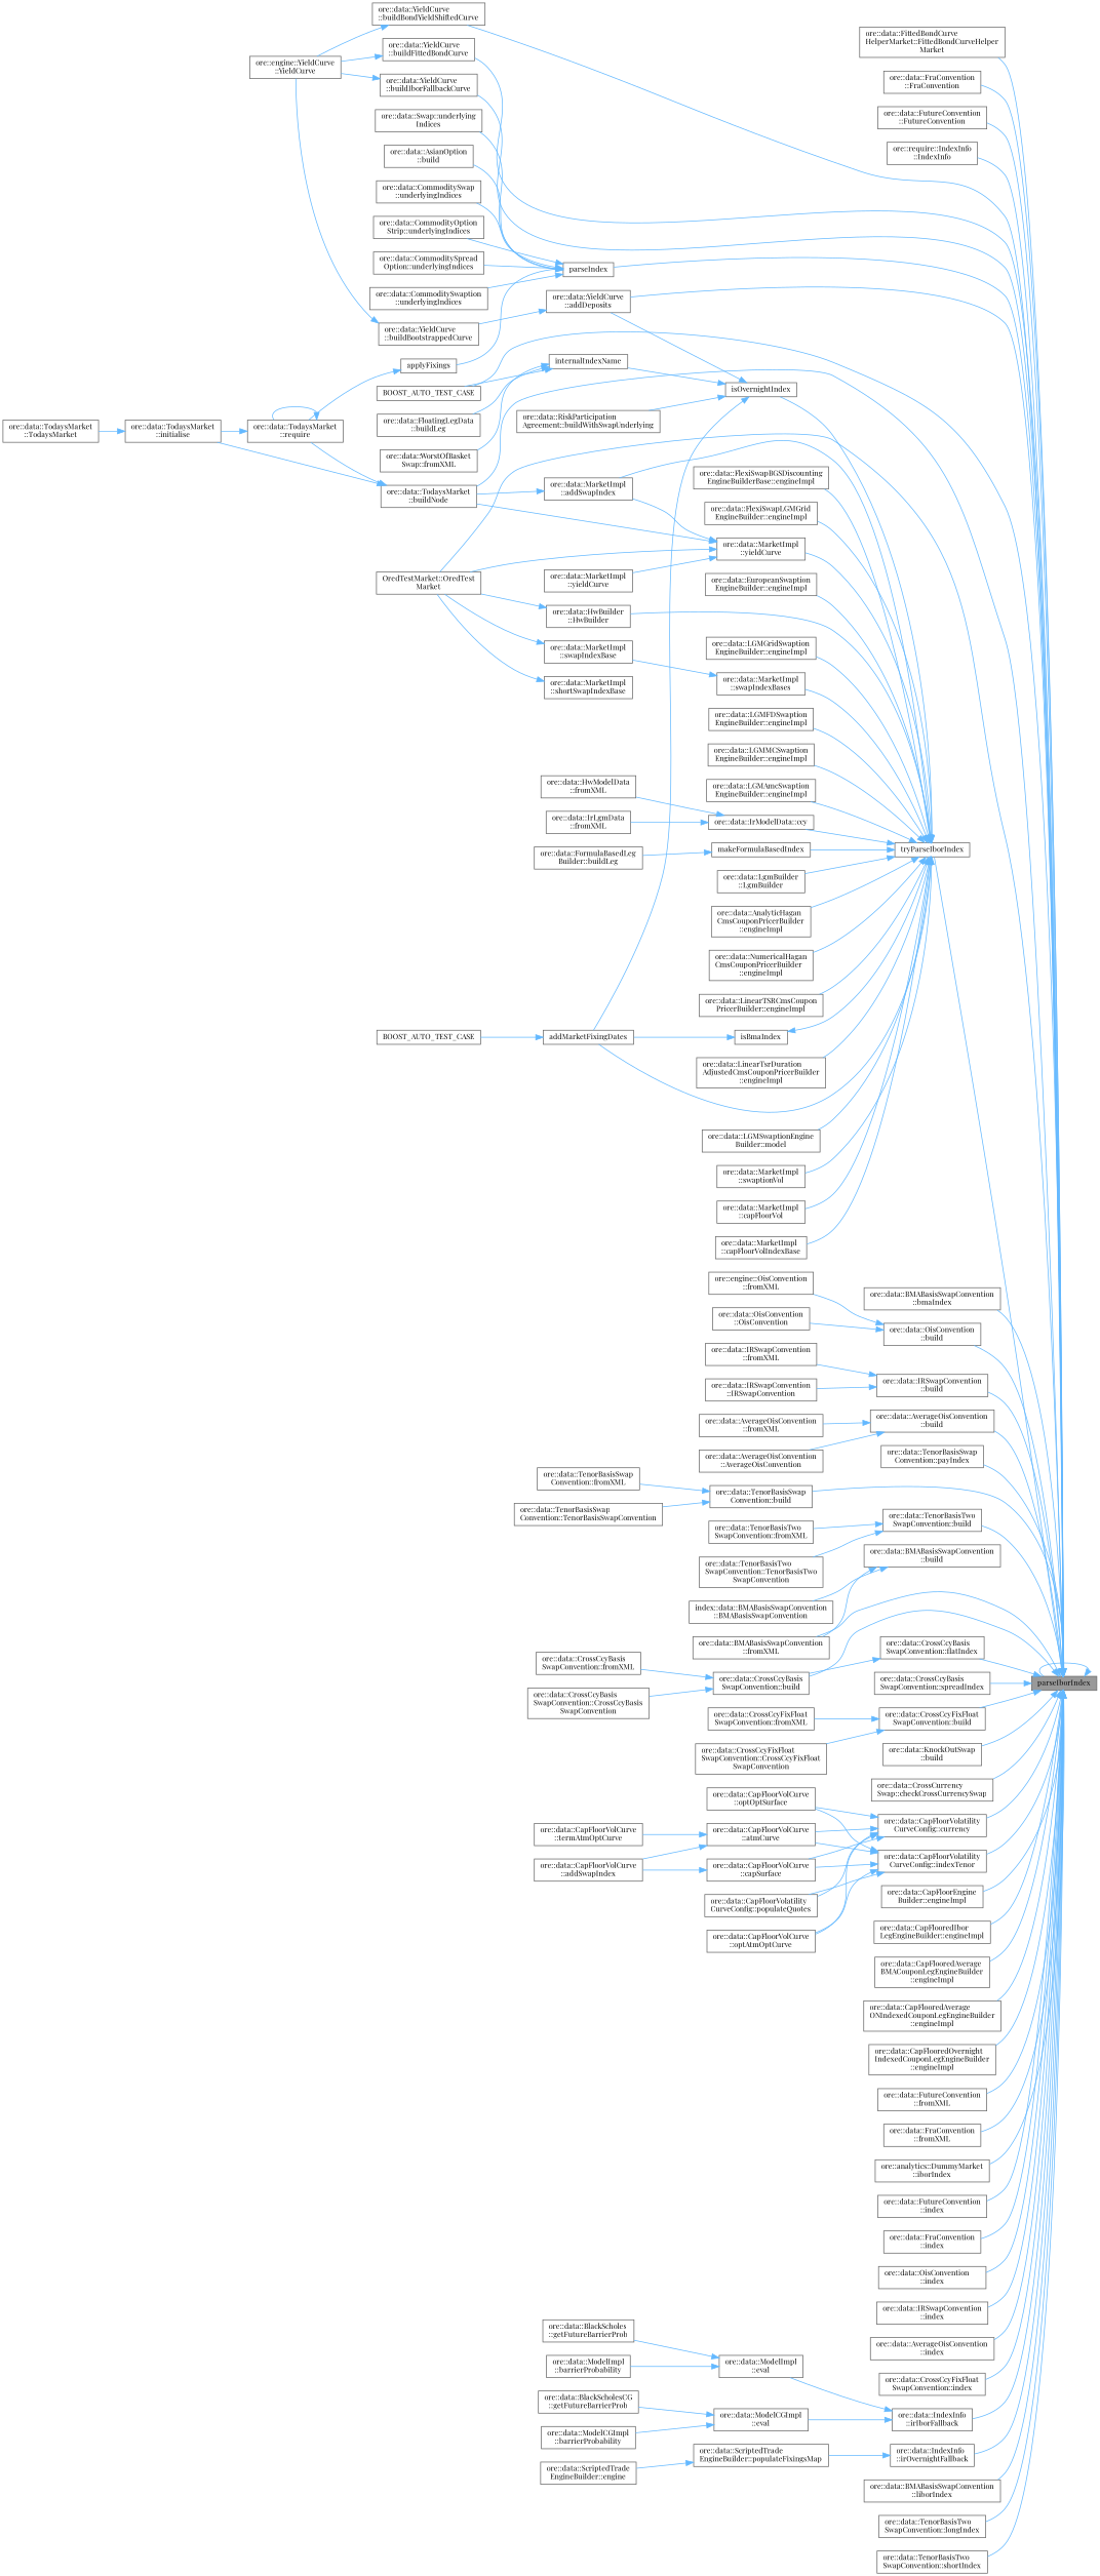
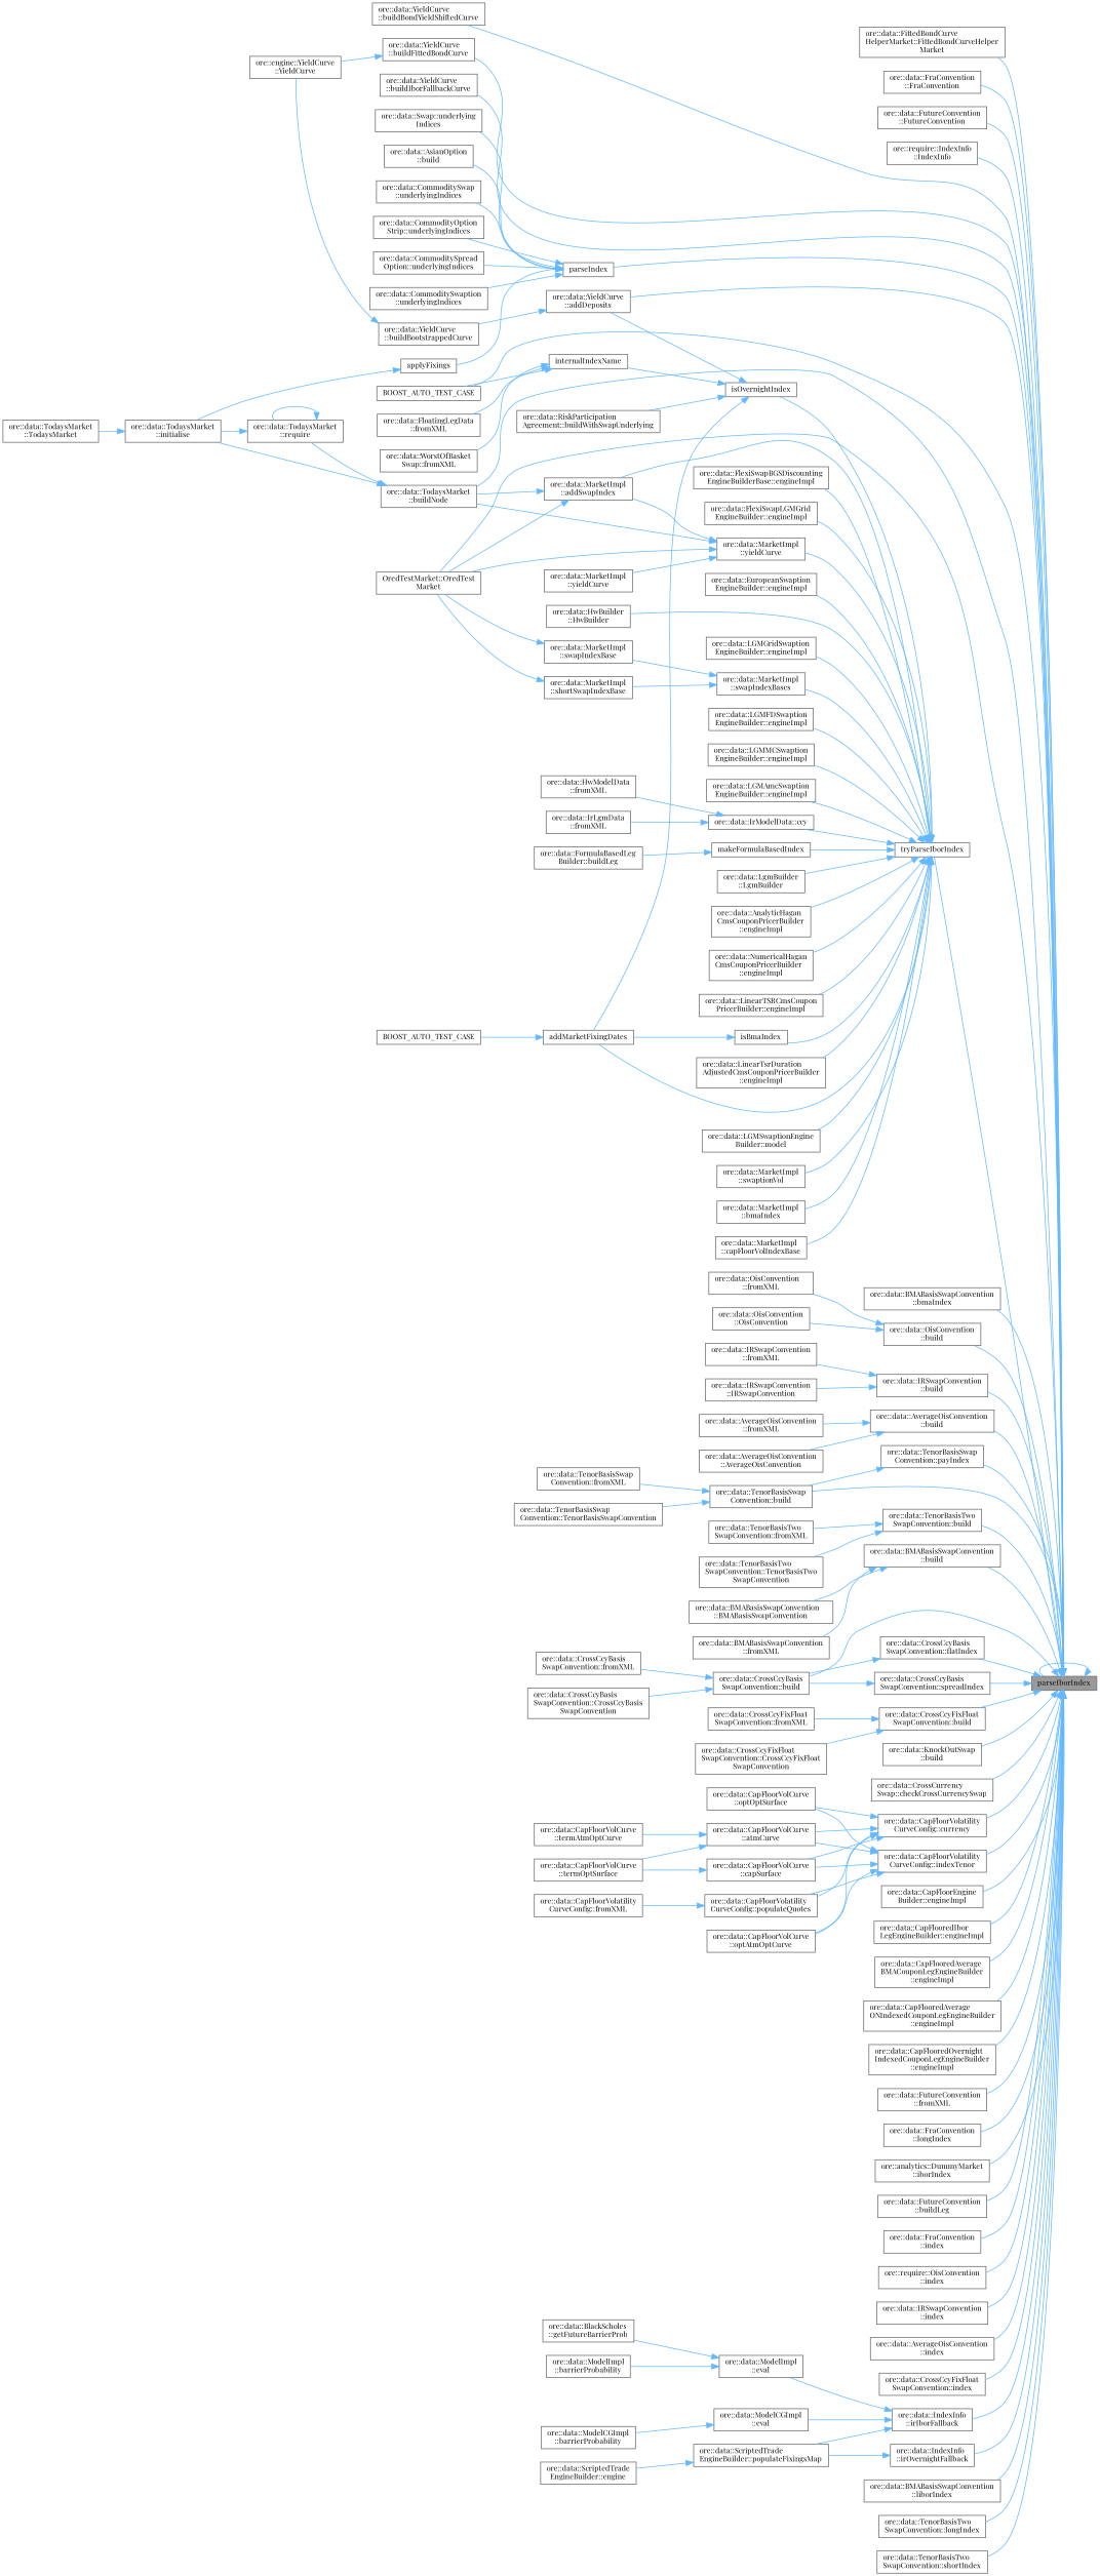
  digraph {
    fontname="Playfair Display"
    rankdir=RL
    node [color=grey40 fillcolor=white fontname="Playfair Display" fontsize=10 shape=box style=filled]
    edge [color=steelblue1 dir=back fontname="Playfair Display" fontsize=10 labelfontname=Helvetica labelfontsize=10 style=solid]
    n1 [color=gray40 fillcolor=grey60 fontcolor=black height=0.2 label=parseIborIndex width=0.4]
    n2 [height=0.2 label="ore::data::FittedBondCurve\lHelperMarket::FittedBondCurveHelper\lMarket" width=0.4]
    n3 [height=0.2 label="ore::data::FraConvention\l::FraConvention" width=0.4]
    n4 [height=0.2 label="ore::data::FutureConvention\l::FutureConvention" width=0.4]
    n5 [height=0.2 label="ore::require::IndexInfo\l::IndexInfo" width=0.4]
    n6 [height=0.2 label="OredTestMarket::OredTest\lMarket" width=0.4]
    n7 [height=0.2 label="ore::data::YieldCurve\l::addDeposits" width=0.4]
    n8 [height=0.2 label="ore::data::BMABasisSwapConvention\l::bmaIndex" width=0.4]
    n9 [height=0.2 label=BOOST_AUTO_TEST_CASE width=0.4]
    n10 [height=0.2 label="ore::data::OisConvention\l::build" width=0.4]
    n11 [height=0.2 label="ore::data::IRSwapConvention\l::build" width=0.4]
    n12 [height=0.2 label="ore::data::AverageOisConvention\l::build" width=0.4]
    n13 [height=0.2 label="ore::data::TenorBasisSwap\lConvention::build" width=0.4]
    n14 [height=0.2 label="ore::data::TenorBasisTwo\lSwapConvention::build" width=0.4]
    n15 [height=0.2 label="ore::data::BMABasisSwapConvention\l::build" width=0.4]
    n16 [height=0.2 label="ore::data::CrossCcyBasis\lSwapConvention::build" width=0.4]
    n17 [height=0.2 label="ore::data::CrossCcyFixFloat\lSwapConvention::build" width=0.4]
    n18 [height=0.2 label="ore::data::KnockOutSwap\l::build" width=0.4]
    n19 [height=0.2 label="ore::data::YieldCurve\l::buildBondYieldShiftedCurve" width=0.4]
    n20 [height=0.2 label="ore::data::YieldCurve\l::buildFittedBondCurve" width=0.4]
    n21 [height=0.2 label="ore::data::YieldCurve\l::buildIborFallbackCurve" width=0.4]
    n22 [height=0.2 label="ore::data::TodaysMarket\l::buildNode" width=0.4]
    n23 [height=0.2 label="ore::data::CrossCurrency\lSwap::checkCrossCurrencySwap" width=0.4]
    n24 [height=0.2 label="ore::data::CapFloorVolatility\lCurveConfig::currency" width=0.4]
    n25 [height=0.2 label="ore::data::CapFloorEngine\lBuilder::engineImpl" width=0.4]
    n26 [height=0.2 label="ore::data::CapFlooredIbor\lLegEngineBuilder::engineImpl" width=0.4]
    n27 [height=0.2 label="ore::data::CapFlooredAverage\lBMACouponLegEngineBuilder\l::engineImpl" width=0.4]
    n28 [height=0.2 label="ore::data::CapFlooredAverage\lONIndexedCouponLegEngineBuilder\l::engineImpl" width=0.4]
    n29 [height=0.2 label="ore::data::CapFlooredOvernight\lIndexedCouponLegEngineBuilder\l::engineImpl" width=0.4]
    n30 [height=0.2 label="ore::data::CrossCcyBasis\lSwapConvention::flatIndex" width=0.4]
    n31 [height=0.2 label="ore::data::FutureConvention\l::fromXML" width=0.4]
-   n32 [height=0.2 label="ore::data::FraConvention\l::fromXML" width=0.4]
+   n32 [height=0.2 label="ore::data::FraConvention\l::longIndex" width=0.4]
    n33 [height=0.2 label="ore::analytics::DummyMarket\l::iborIndex" width=0.4]
-   n34 [height=0.2 label="ore::data::FutureConvention\l::index" width=0.4]
+   n34 [height=0.2 label="ore::data::FutureConvention\l::buildLeg" width=0.4]
    n35 [height=0.2 label="ore::data::FraConvention\l::index" width=0.4]
-   n36 [height=0.2 label="ore::data::OisConvention\l::index" width=0.4]
+   n36 [height=0.2 label="ore::require::OisConvention\l::index" width=0.4]
    n37 [height=0.2 label="ore::data::IRSwapConvention\l::index" width=0.4]
    n38 [height=0.2 label="ore::data::AverageOisConvention\l::index" width=0.4]
    n39 [height=0.2 label="ore::data::CrossCcyFixFloat\lSwapConvention::index" width=0.4]
    n40 [height=0.2 label="ore::data::CapFloorVolatility\lCurveConfig::indexTenor" width=0.4]
    n41 [height=0.2 label="ore::data::IndexInfo\l::irIborFallback" width=0.4]
    n42 [height=0.2 label="ore::data::IndexInfo\l::irOvernightFallback" width=0.4]
    n43 [height=0.2 label="ore::data::BMABasisSwapConvention\l::liborIndex" width=0.4]
    n44 [height=0.2 label="ore::data::TenorBasisTwo\lSwapConvention::longIndex" width=0.4]
    n45 [height=0.2 label=parseIndex width=0.4]
    n46 [height=0.2 label="ore::data::TenorBasisSwap\lConvention::payIndex" width=0.4]
    n47 [height=0.2 label="ore::data::TenorBasisTwo\lSwapConvention::shortIndex" width=0.4]
    n48 [height=0.2 label="ore::data::CrossCcyBasis\lSwapConvention::spreadIndex" width=0.4]
    n49 [height=0.2 label=tryParseIborIndex width=0.4]
    n50 [height=0.2 label="ore::data::YieldCurve\l::buildBootstrappedCurve" width=0.4]
    n51 [height=0.2 label="ore::data::OisConvention\l::OisConvention" width=0.4]
-   n52 [height=0.2 label="ore::engine::OisConvention\l::fromXML" width=0.4]
+   n52 [height=0.2 label="ore::data::OisConvention\l::fromXML" width=0.4]
    n53 [height=0.2 label="ore::data::IRSwapConvention\l::IRSwapConvention" width=0.4]
    n54 [height=0.2 label="ore::data::IRSwapConvention\l::fromXML" width=0.4]
    n55 [height=0.2 label="ore::data::AverageOisConvention\l::AverageOisConvention" width=0.4]
    n56 [height=0.2 label="ore::data::AverageOisConvention\l::fromXML" width=0.4]
    n57 [height=0.2 label="ore::data::TenorBasisSwap\lConvention::TenorBasisSwapConvention" width=0.4]
    n58 [height=0.2 label="ore::data::TenorBasisSwap\lConvention::fromXML" width=0.4]
    n59 [height=0.2 label="ore::data::TenorBasisTwo\lSwapConvention::TenorBasisTwo\lSwapConvention" width=0.4]
    n60 [height=0.2 label="ore::data::TenorBasisTwo\lSwapConvention::fromXML" width=0.4]
-   n61 [height=0.2 label="index::data::BMABasisSwapConvention\l::BMABasisSwapConvention" width=0.4]
+   n61 [height=0.2 label="ore::data::BMABasisSwapConvention\l::BMABasisSwapConvention" width=0.4]
    n62 [height=0.2 label="ore::data::BMABasisSwapConvention\l::fromXML" width=0.4]
    n63 [height=0.2 label="ore::data::CrossCcyBasis\lSwapConvention::CrossCcyBasis\lSwapConvention" width=0.4]
    n64 [height=0.2 label="ore::data::CrossCcyBasis\lSwapConvention::fromXML" width=0.4]
    n65 [height=0.2 label="ore::data::CrossCcyFixFloat\lSwapConvention::CrossCcyFixFloat\lSwapConvention" width=0.4]
    n66 [height=0.2 label="ore::data::CrossCcyFixFloat\lSwapConvention::fromXML" width=0.4]
    n67 [height=0.2 label="ore::engine::YieldCurve\l::YieldCurve" width=0.4]
    n68 [height=0.2 label="ore::data::TodaysMarket\l::initialise" width=0.4]
    n69 [height=0.2 label="ore::data::TodaysMarket\l::require" width=0.4]
    n70 [height=0.2 label="ore::data::CapFloorVolCurve\l::atmCurve" width=0.4]
    n71 [height=0.2 label="ore::data::CapFloorVolCurve\l::capSurface" width=0.4]
    n72 [height=0.2 label="ore::data::CapFloorVolCurve\l::optAtmOptCurve" width=0.4]
    n73 [height=0.2 label="ore::data::CapFloorVolCurve\l::optOptSurface" width=0.4]
    n74 [height=0.2 label="ore::data::CapFloorVolatility\lCurveConfig::populateQuotes" width=0.4]
    n75 [height=0.2 label="ore::data::ModelCGImpl\l::eval" width=0.4]
    n76 [height=0.2 label="ore::data::ModelImpl\l::eval" width=0.4]
    n77 [height=0.2 label="ore::data::ScriptedTrade\lEngineBuilder::populateFixingsMap" width=0.4]
    n78 [height=0.2 label=applyFixings width=0.4]
    n79 [height=0.2 label="ore::data::AsianOption\l::build" width=0.4]
    n80 [height=0.2 label="ore::data::CommoditySwap\l::underlyingIndices" width=0.4]
    n81 [height=0.2 label="ore::data::CommodityOption\lStrip::underlyingIndices" width=0.4]
    n82 [height=0.2 label="ore::data::CommoditySpread\lOption::underlyingIndices" width=0.4]
    n83 [height=0.2 label="ore::data::CommoditySwaption\l::underlyingIndices" width=0.4]
    n84 [height=0.2 label="ore::data::Swap::underlying\lIndices" width=0.4]
    n85 [height=0.2 label="ore::data::HwBuilder\l::HwBuilder" width=0.4]
    n86 [height=0.2 label="ore::data::LgmBuilder\l::LgmBuilder" width=0.4]
    n87 [height=0.2 label=addMarketFixingDates width=0.4]
    n88 [height=0.2 label="ore::data::MarketImpl\l::addSwapIndex" width=0.4]
-   n89 [height=0.2 label="ore::data::MarketImpl\l::capFloorVol" width=0.4]
+   n89 [height=0.2 label="ore::data::MarketImpl\l::bmaIndex" width=0.4]
    n90 [height=0.2 label="ore::data::MarketImpl\l::capFloorVolIndexBase" width=0.4]
    n91 [height=0.2 label="ore::data::IrModelData::ccy" width=0.4]
    n92 [height=0.2 label="ore::data::FlexiSwapBGSDiscounting\lEngineBuilderBase::engineImpl" width=0.4]
    n93 [height=0.2 label="ore::data::FlexiSwapLGMGrid\lEngineBuilder::engineImpl" width=0.4]
    n94 [height=0.2 label="ore::data::EuropeanSwaption\lEngineBuilder::engineImpl" width=0.4]
    n95 [height=0.2 label="ore::data::LGMGridSwaption\lEngineBuilder::engineImpl" width=0.4]
    n96 [height=0.2 label="ore::data::LGMFDSwaption\lEngineBuilder::engineImpl" width=0.4]
    n97 [height=0.2 label="ore::data::LGMMCSwaption\lEngineBuilder::engineImpl" width=0.4]
    n98 [height=0.2 label="ore::data::LGMAmcSwaption\lEngineBuilder::engineImpl" width=0.4]
    n99 [height=0.2 label="ore::data::AnalyticHagan\lCmsCouponPricerBuilder\l::engineImpl" width=0.4]
    n100 [height=0.2 label="ore::data::NumericalHagan\lCmsCouponPricerBuilder\l::engineImpl" width=0.4]
    n101 [height=0.2 label="ore::data::LinearTSRCmsCoupon\lPricerBuilder::engineImpl" width=0.4]
    n102 [height=0.2 label="ore::data::LinearTsrDuration\lAdjustedCmsCouponPricerBuilder\l::engineImpl" width=0.4]
    n103 [height=0.2 label=isBmaIndex width=0.4]
    n104 [height=0.2 label=isOvernightIndex width=0.4]
    n105 [height=0.2 label=makeFormulaBasedIndex width=0.4]
    n106 [height=0.2 label="ore::data::LGMSwaptionEngine\lBuilder::model" width=0.4]
    n107 [height=0.2 label="ore::data::MarketImpl\l::swapIndexBases" width=0.4]
    n108 [height=0.2 label="ore::data::MarketImpl\l::swaptionVol" width=0.4]
    n109 [height=0.2 label="ore::data::MarketImpl\l::yieldCurve" width=0.4]
    n110 [height=0.2 label="ore::data::TodaysMarket\l::TodaysMarket" width=0.4]
    n111 [height=0.2 label="ore::data::CapFloorVolCurve\l::termAtmOptCurve" width=0.4]
-   n112 [height=0.2 label="ore::data::CapFloorVolCurve\l::addSwapIndex" width=0.4]
+   n112 [height=0.2 label="ore::data::CapFloorVolCurve\l::termOptSurface" width=0.4]
+   n113 [height=0.2 label="ore::data::CapFloorVolatility\lCurveConfig::fromXML" width=0.4]
    n114 [height=0.2 label="ore::data::ModelCGImpl\l::barrierProbability" width=0.4]
-   n115 [height=0.2 label="ore::data::BlackScholesCG\l::getFutureBarrierProb" width=0.4]
    n116 [height=0.2 label="ore::data::ModelImpl\l::barrierProbability" width=0.4]
    n117 [height=0.2 label="ore::data::BlackScholes\l::getFutureBarrierProb" width=0.4]
    n118 [height=0.2 label="ore::data::ScriptedTrade\lEngineBuilder::engine" width=0.4]
    n119 [height=0.2 label=BOOST_AUTO_TEST_CASE width=0.4]
    n120 [height=0.2 label="ore::data::HwModelData\l::fromXML" width=0.4]
    n121 [height=0.2 label="ore::data::IrLgmData\l::fromXML" width=0.4]
    n122 [height=0.2 label="ore::data::RiskParticipation\lAgreement::buildWithSwapUnderlying" width=0.4]
    n123 [height=0.2 label=internalIndexName width=0.4]
    n124 [height=0.2 label="ore::data::FormulaBasedLeg\lBuilder::buildLeg" width=0.4]
    n125 [height=0.2 label="ore::data::MarketImpl\l::shortSwapIndexBase" width=0.4]
    n126 [height=0.2 label="ore::data::MarketImpl\l::swapIndexBase" width=0.4]
    n127 [height=0.2 label="ore::data::MarketImpl\l::yieldCurve" width=0.4]
-   n128 [height=0.2 label="ore::data::FloatingLegData\l::buildLeg" width=0.4]
+   n128 [height=0.2 label="ore::data::FloatingLegData\l::fromXML" width=0.4]
    n129 [height=0.2 label="ore::data::WorstOfBasket\lSwap::fromXML" width=0.4]
    n1 -> n1
    n1 -> n2
    n1 -> n3
    n1 -> n4
    n1 -> n5
    n1 -> n6
    n1 -> n7
    n1 -> n8
    n1 -> n9
    n1 -> n10
    n1 -> n11
    n1 -> n12
    n1 -> n13
    n1 -> n14
-   n1 -> n62
+   n1 -> n15
    n1 -> n16
    n1 -> n17
    n1 -> n18
    n1 -> n19
    n1 -> n20
    n1 -> n21
    n1 -> n22
    n1 -> n23
    n1 -> n24
    n1 -> n25
    n1 -> n26
    n1 -> n27
    n1 -> n28
    n1 -> n29
    n1 -> n30
    n1 -> n31
    n1 -> n32
    n1 -> n33
    n1 -> n34
    n1 -> n35
    n1 -> n36
    n1 -> n37
    n1 -> n38
    n1 -> n39
    n1 -> n40
    n1 -> n41
    n1 -> n42
    n1 -> n43
    n1 -> n44
    n1 -> n45
    n1 -> n46
    n1 -> n47
    n1 -> n48
    n1 -> n49
    n7 -> n50
    n10 -> n51
    n10 -> n52
    n11 -> n53
    n11 -> n54
    n12 -> n55
    n12 -> n56
    n13 -> n57
    n13 -> n58
    n14 -> n59
    n14 -> n60
    n15 -> n61
    n15 -> n62
    n16 -> n63
    n16 -> n64
    n17 -> n65
    n17 -> n66
-   n19 -> n67
    n20 -> n67
-   n21 -> n67
    n22 -> n68
    n22 -> n69
    n24 -> n70
    n24 -> n71
    n24 -> n72
    n24 -> n73
    n24 -> n74
    n30 -> n16
    n40 -> n70
    n40 -> n71
    n40 -> n72
    n40 -> n73
    n40 -> n74
    n41 -> n75
    n41 -> n76
+   n41 -> n77
    n42 -> n77
    n45 -> n78
    n45 -> n79
    n45 -> n80
    n45 -> n81
    n45 -> n82
    n45 -> n83
    n45 -> n84
+   n46 -> n13
+   n48 -> n16
    n49 -> n85
    n49 -> n86
    n49 -> n87
    n49 -> n88
    n49 -> n89
    n49 -> n90
    n49 -> n91
    n49 -> n92
    n49 -> n93
    n49 -> n94
    n49 -> n95
    n49 -> n96
    n49 -> n97
    n49 -> n98
    n49 -> n99
    n49 -> n100
    n49 -> n101
    n49 -> n102
-   n103 -> n49
+   n49 -> n103
    n49 -> n104
    n49 -> n105
    n49 -> n106
    n49 -> n107
    n49 -> n108
    n49 -> n109
    n50 -> n67
    n68 -> n110
    n69 -> n68
    n69 -> n69
    n70 -> n111
    n70 -> n112
    n71 -> n112
+   n74 -> n113
    n75 -> n114
-   n75 -> n115
    n76 -> n116
    n76 -> n117
    n77 -> n118
-   n78 -> n69
+   n78 -> n68
    n87 -> n119
-   n85 -> n6
+   n88 -> n6
    n88 -> n22
    n91 -> n120
    n91 -> n121
    n103 -> n87
    n104 -> n7
    n104 -> n87
    n104 -> n122
    n104 -> n123
    n105 -> n124
+   n107 -> n125
    n107 -> n126
    n109 -> n6
    n109 -> n22
    n109 -> n88
    n109 -> n127
    n123 -> n9
    n123 -> n128
    n123 -> n129
    n125 -> n6
    n126 -> n6
  }
